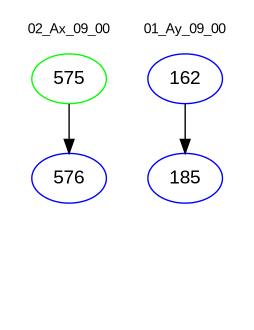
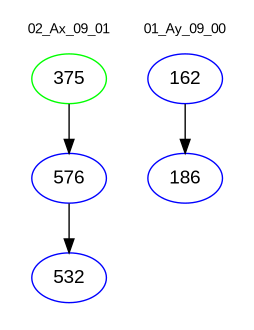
  digraph {
    fontname="Liberation Sans"
    node [color=blue fontname="Liberation Sans"]
    edge [color=black fontname="Liberation Sans"]
-   n1 [color=green label=575]
+   n1 [color=green label=375]
    n2 [label=576]
+   n3 [label=532]
    n4 [label=162]
-   n5 [label=185]
+   n5 [label=186]
    subgraph cluster_1 {
      color=white
      fontsize=10
-     label="02_Ax_09_00"
+     label="02_Ax_09_01"
      n1
      n2
+     n3
    }
    subgraph cluster_2 {
      color=white
      fontsize=10
      label="01_Ay_09_00"
      n4
      n5
    }
    n1 -> n2
+   n2 -> n3
    n4 -> n5
  }
